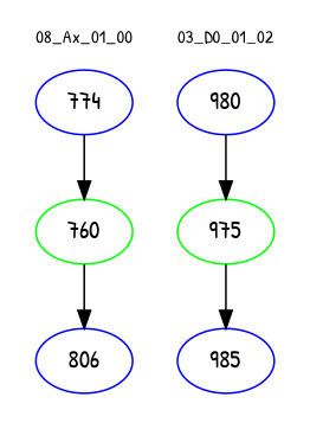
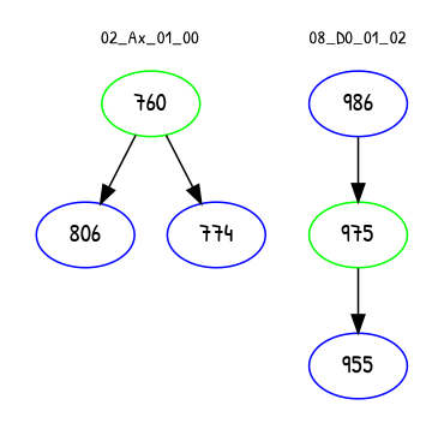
  digraph {
    fontname="Patrick Hand"
    node [color=blue fontname="Patrick Hand"]
    edge [color=black fontname="Patrick Hand"]
    n1 [label=806]
    n2 [color=green label=760]
    n3 [label=774]
-   n4 [label=980]
+   n4 [label=986]
    n5 [color=green label=975]
-   n6 [label=985]
+   n6 [label=955]
    subgraph cluster_1 {
      color=white
      fontsize=10
-     label="08_Ax_01_00"
+     label="02_Ax_01_00"
      n1
      n2
      n3
    }
    subgraph cluster_2 {
      color=white
      fontsize=10
-     label="03_D0_01_02"
+     label="08_D0_01_02"
      n4
      n5
      n6
    }
    n2 -> n1
-   n3 -> n2
+   n2 -> n3
    n4 -> n5
    n5 -> n6
  }
